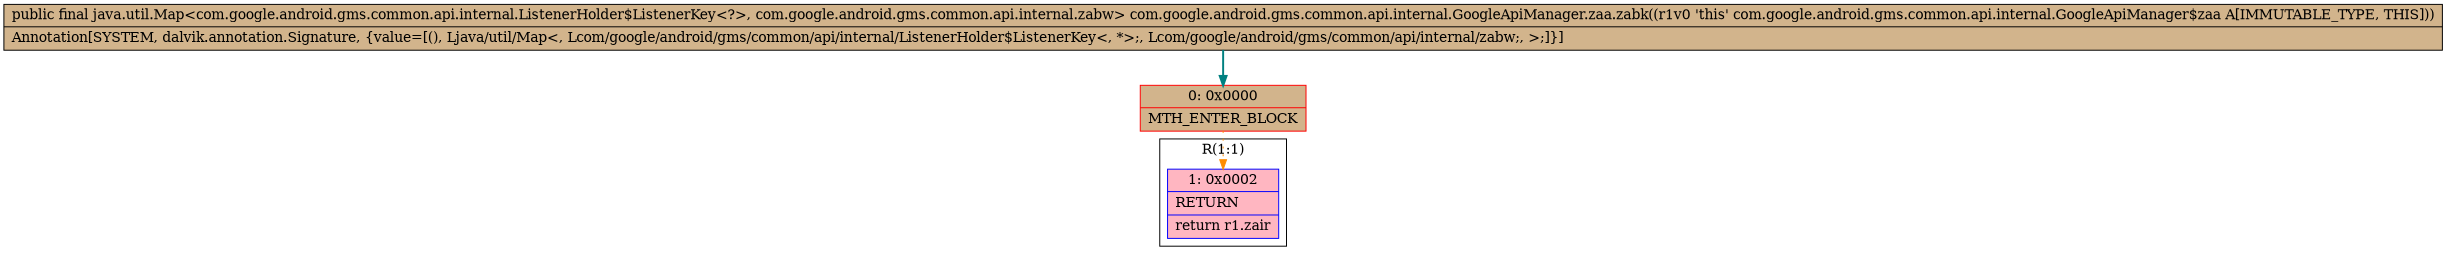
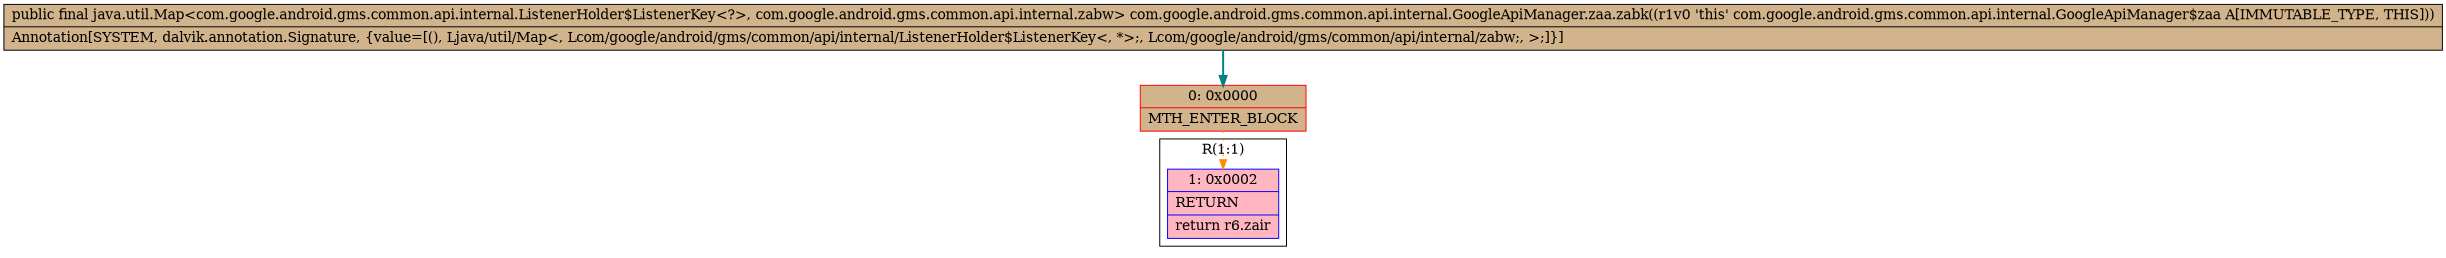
  digraph {
    node [shape=record style=filled fillcolor=tan]
-   n1 [color=blue label="{1\:\ 0x0002|RETURN\l|return r1.zair\l}" fillcolor=lightpink]
+   n1 [color=blue label="{1\:\ 0x0002|RETURN\l|return r6.zair\l}" fillcolor=lightpink]
    n2 [color=red label="{0\:\ 0x0000|MTH_ENTER_BLOCK\l}"]
    n3 [label="{public final java.util.Map\<com.google.android.gms.common.api.internal.ListenerHolder$ListenerKey\<?\>, com.google.android.gms.common.api.internal.zabw\> com.google.android.gms.common.api.internal.GoogleApiManager.zaa.zabk((r1v0 'this' com.google.android.gms.common.api.internal.GoogleApiManager$zaa A[IMMUTABLE_TYPE, THIS]))  | Annotation[SYSTEM, dalvik.annotation.Signature, \{value=[(), Ljava\/util\/Map\<, Lcom\/google\/android\/gms\/common\/api\/internal\/ListenerHolder$ListenerKey\<, *\>;, Lcom\/google\/android\/gms\/common\/api\/internal\/zabw;, \>;]\}]\l}"]
    subgraph cluster_1 {
      label="R(1:1)"
      n1
    }
    n2 -> n1 [color=darkorange style=dotted]
    n3 -> n2 [color=teal style=bold]
  }
